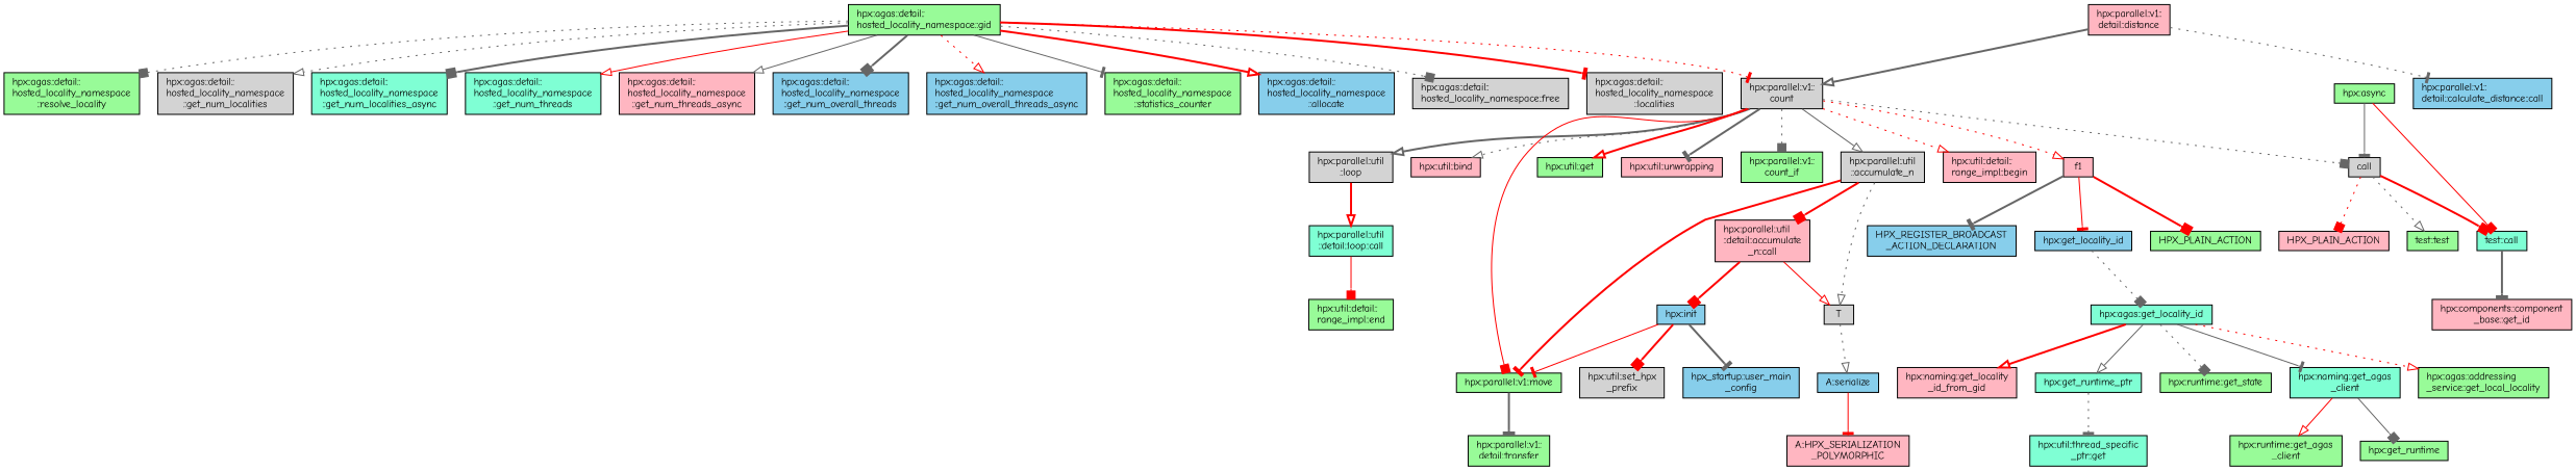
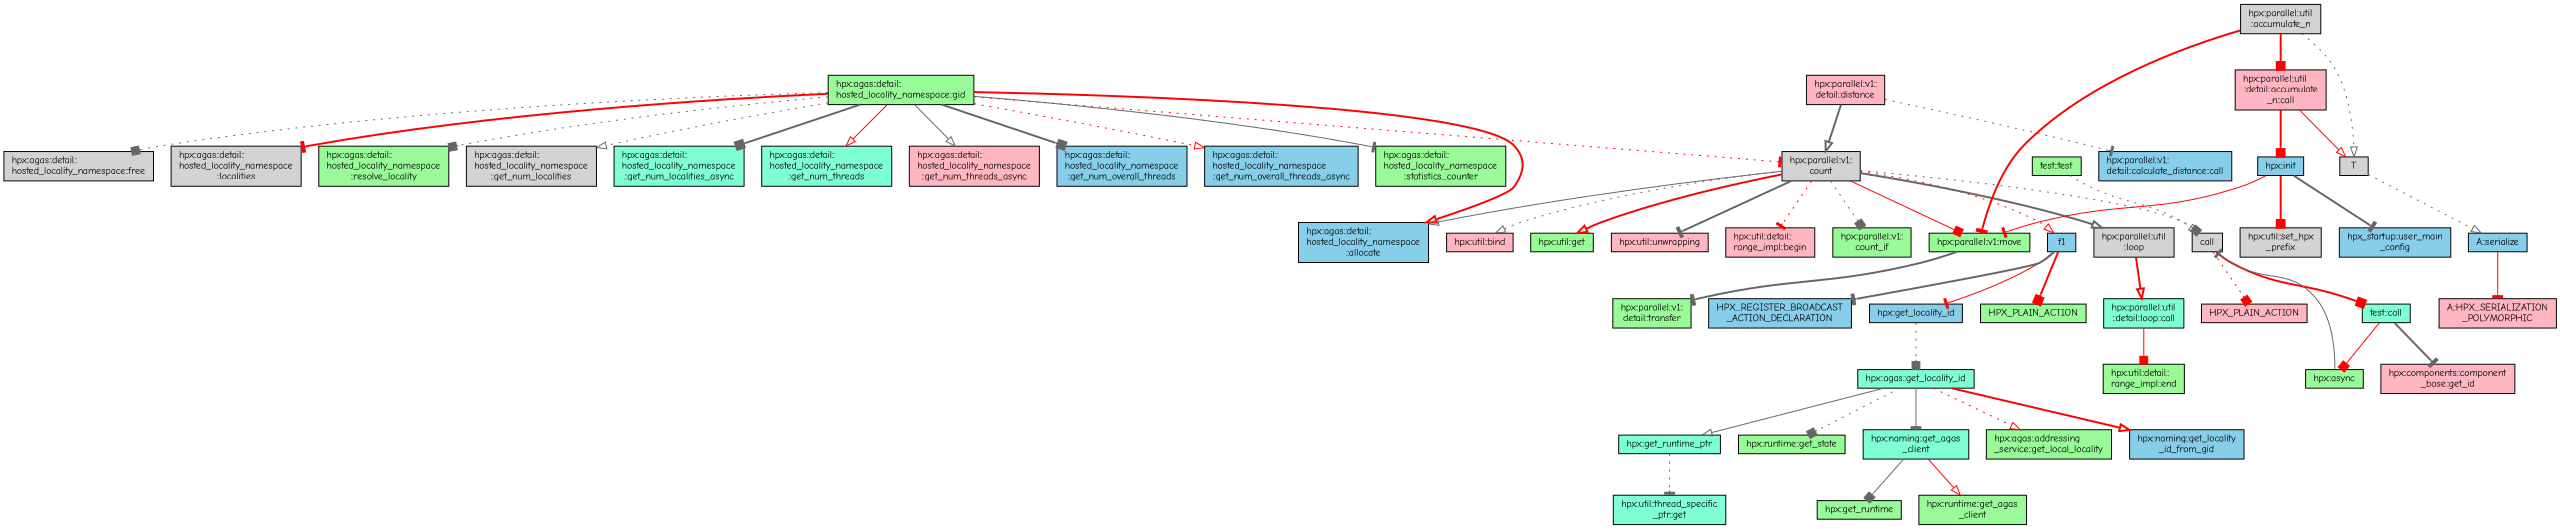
  digraph {
    fontname="Comic Neue"
    rankdir=TB
    node [color=black fillcolor=palegreen fontname="Comic Neue" fontsize=10 shape=record style=filled]
    edge [arrowhead=onormal color=gray40 fontname="Comic Neue" fontsize=10 labelfontname=Helvetica labelfontsize=10 style=bold]
    n1 [fontcolor=black height=0.2 label="hpx::agas::detail::\lhosted_locality_namespace::gid" width=0.4]
    n2 [fillcolor=skyblue height=0.2 label="hpx::agas::detail::\lhosted_locality_namespace\l::allocate" width=0.4]
    n3 [fillcolor=lightgrey height=0.2 label="hpx::parallel::v1::\lcount" width=0.4]
    n4 [fillcolor=lightgrey height=0.2 label="hpx::agas::detail::\lhosted_locality_namespace::free" width=0.4]
    n5 [fillcolor=lightgrey height=0.2 label="hpx::agas::detail::\lhosted_locality_namespace\l::localities" width=0.4]
    n6 [height=0.2 label="hpx::agas::detail::\lhosted_locality_namespace\l::resolve_locality" width=0.4]
    n7 [fillcolor=lightgrey height=0.2 label="hpx::agas::detail::\lhosted_locality_namespace\l::get_num_localities" width=0.4]
    n8 [fillcolor=aquamarine height=0.2 label="hpx::agas::detail::\lhosted_locality_namespace\l::get_num_localities_async" width=0.4]
    n9 [fillcolor=aquamarine height=0.2 label="hpx::agas::detail::\lhosted_locality_namespace\l::get_num_threads" width=0.4]
    n10 [fillcolor=lightpink height=0.2 label="hpx::agas::detail::\lhosted_locality_namespace\l::get_num_threads_async" width=0.4]
    n11 [fillcolor=skyblue height=0.2 label="hpx::agas::detail::\lhosted_locality_namespace\l::get_num_overall_threads" width=0.4]
    n12 [fillcolor=skyblue height=0.2 label="hpx::agas::detail::\lhosted_locality_namespace\l::get_num_overall_threads_async" width=0.4]
    n13 [height=0.2 label="hpx::agas::detail::\lhosted_locality_namespace\l::statistics_counter" width=0.4]
    n14 [height=0.2 label="hpx::parallel::v1::\lcount_if" width=0.4]
-   n15 [fillcolor=lightpink height=0.2 label=f1 width=0.4]
+   n15 [fillcolor=skyblue height=0.2 label=f1 width=0.4]
    n16 [fillcolor=lightgrey height=0.2 label="hpx::parallel::util\l::loop" width=0.4]
    n17 [fillcolor=lightpink height=0.2 label="hpx::util::bind" width=0.4]
    n18 [height=0.2 label="hpx::parallel::v1::move" width=0.4]
    n19 [height=0.2 label="hpx::util::get" width=0.4]
    n20 [fillcolor=lightgrey height=0.2 label=call width=0.4]
    n21 [fillcolor=lightpink height=0.2 label="hpx::util::unwrapping" width=0.4]
    n22 [fillcolor=lightgrey height=0.2 label="hpx::parallel::util\l::accumulate_n" width=0.4]
    n23 [fillcolor=lightpink height=0.2 label="hpx::util::detail::\lrange_impl::begin" width=0.4]
    n24 [fillcolor=skyblue height=0.2 label="hpx::get_locality_id" width=0.4]
    n25 [height=0.2 label=HPX_PLAIN_ACTION width=0.4]
    n26 [fillcolor=skyblue height=0.2 label="HPX_REGISTER_BROADCAST\l_ACTION_DECLARATION" width=0.4]
    n27 [fillcolor=aquamarine height=0.2 label="hpx::parallel::util\l::detail::loop::call" width=0.4]
    n28 [height=0.2 label="hpx::parallel::v1::\ldetail::transfer" width=0.4]
    n29 [height=0.2 label="test::test" width=0.4]
    n30 [fillcolor=lightpink height=0.2 label=HPX_PLAIN_ACTION width=0.4]
    n31 [fillcolor=aquamarine height=0.2 label="test::call" width=0.4]
    n32 [fillcolor=lightpink height=0.2 label="hpx::parallel::v1::\ldetail::distance" width=0.4]
    n33 [fillcolor=skyblue height=0.2 label="hpx::parallel::v1::\ldetail::calculate_distance::call" width=0.4]
    n34 [fillcolor=lightpink height=0.2 label="hpx::parallel::util\l::detail::accumulate\l_n::call" width=0.4]
    n35 [fillcolor=lightgrey height=0.2 label=T width=0.4]
    n36 [fillcolor=aquamarine height=0.2 label="hpx::agas::get_locality_id" width=0.4]
    n37 [fillcolor=aquamarine height=0.2 label="hpx::get_runtime_ptr" width=0.4]
    n38 [height=0.2 label="hpx::runtime::get_state" width=0.4]
    n39 [fillcolor=aquamarine height=0.2 label="hpx::naming::get_agas\l_client" width=0.4]
    n40 [height=0.2 label="hpx::agas::addressing\l_service::get_local_locality" width=0.4]
-   n41 [fillcolor=lightpink height=0.2 label="hpx::naming::get_locality\l_id_from_gid" width=0.4]
+   n41 [fillcolor=skyblue height=0.2 label="hpx::naming::get_locality\l_id_from_gid" width=0.4]
    n42 [fillcolor=aquamarine height=0.2 label="hpx::util::thread_specific\l_ptr::get" width=0.4]
    n43 [height=0.2 label="hpx::get_runtime" width=0.4]
    n44 [height=0.2 label="hpx::runtime::get_agas\l_client" width=0.4]
    n45 [height=0.2 label="hpx::util::detail::\lrange_impl::end" width=0.4]
    n46 [height=0.2 label="hpx::async" width=0.4]
    n47 [fillcolor=lightpink height=0.2 label="hpx::components::component\l_base::get_id" width=0.4]
    n48 [fillcolor=skyblue height=0.2 label="hpx::init" width=0.4]
    n49 [fillcolor=skyblue height=0.2 label="A::serialize" width=0.4]
    n50 [fillcolor=lightgrey height=0.2 label="hpx::util::set_hpx\l_prefix" width=0.4]
    n51 [fillcolor=skyblue height=0.2 label="hpx_startup::user_main\l_config" width=0.4]
    n52 [fillcolor=lightpink height=0.2 label="A::HPX_SERIALIZATION\l_POLYMORPHIC" width=0.4]
    n1 -> n2 [color=red]
    n1 -> n3 [arrowhead=tee color=red style=dotted]
    n1 -> n4 [arrowhead=box style=dotted]
    n1 -> n5 [arrowhead=tee color=red]
    n1 -> n6 [arrowhead=box style=dotted]
    n1 -> n7 [style=dotted]
    n1 -> n8 [arrowhead=box]
    n1 -> n9 [color=red style=solid]
    n1 -> n10 [style=solid]
    n1 -> n11 [arrowhead=box]
    n1 -> n12 [color=red style=dotted]
    n1 -> n13 [arrowhead=tee style=solid]
    n3 -> n14 [arrowhead=box style=dotted]
    n3 -> n15 [color=red style=dotted]
    n3 -> n16
    n3 -> n17 [style=dotted]
    n3 -> n18 [arrowhead=box color=red style=solid]
    n3 -> n19 [color=red]
    n3 -> n20 [arrowhead=box style=dotted]
    n3 -> n21 [arrowhead=tee]
-   n3 -> n22 [style=solid]
-   n3 -> n23 [color=red style=dotted]
+   n3 -> n2 [style=solid]
+   n3 -> n23 [arrowhead=tee color=red style=dotted]
    n15 -> n24 [arrowhead=tee color=red style=solid]
    n15 -> n25 [arrowhead=box color=red]
    n15 -> n26 [arrowhead=tee]
    n16 -> n27 [color=red]
    n18 -> n28 [arrowhead=tee]
-   n20 -> n29 [style=dotted]
+   n29 -> n20 [style=dotted]
    n20 -> n30 [arrowhead=box color=red style=dotted]
    n20 -> n31 [arrowhead=box color=red]
    n22 -> n18 [arrowhead=tee color=red]
    n22 -> n34 [arrowhead=box color=red]
    n22 -> n35 [style=dotted]
    n24 -> n36 [arrowhead=box style=dotted]
    n27 -> n45 [arrowhead=box color=red style=solid]
-   n46 -> n31 [arrowhead=box color=red style=solid]
+   n31 -> n46 [arrowhead=box color=red style=solid]
    n31 -> n47 [arrowhead=tee]
    n32 -> n3
    n32 -> n33 [arrowhead=tee style=dotted]
    n34 -> n35 [color=red style=solid]
    n34 -> n48 [arrowhead=box color=red]
    n35 -> n49 [style=dotted]
    n36 -> n37 [style=solid]
    n36 -> n38 [arrowhead=box style=dotted]
    n36 -> n39 [arrowhead=tee style=solid]
    n36 -> n40 [color=red style=dotted]
    n36 -> n41 [color=red]
    n37 -> n42 [arrowhead=tee style=dotted]
    n39 -> n43 [arrowhead=box style=solid]
    n39 -> n44 [color=red style=solid]
    n46 -> n20 [arrowhead=tee style=solid]
    n48 -> n18 [arrowhead=tee color=red style=solid]
    n48 -> n50 [arrowhead=box color=red]
    n48 -> n51 [arrowhead=tee]
    n49 -> n52 [arrowhead=tee color=red style=solid]
  }
